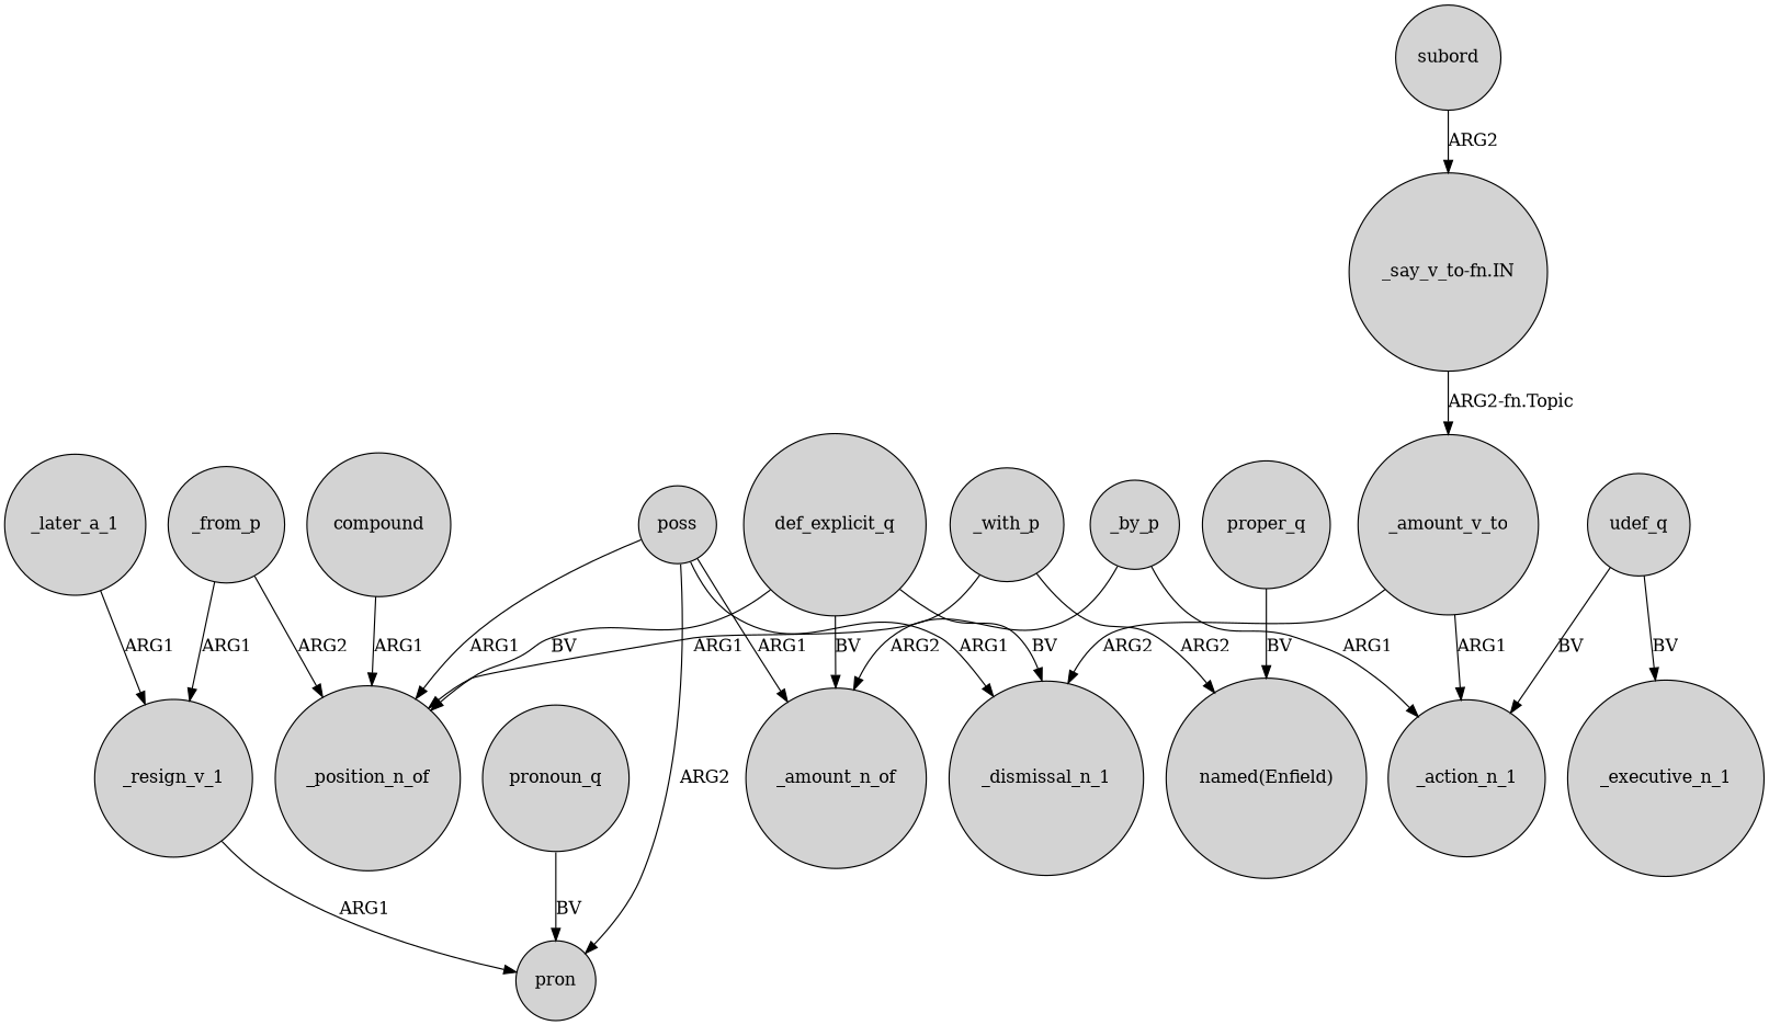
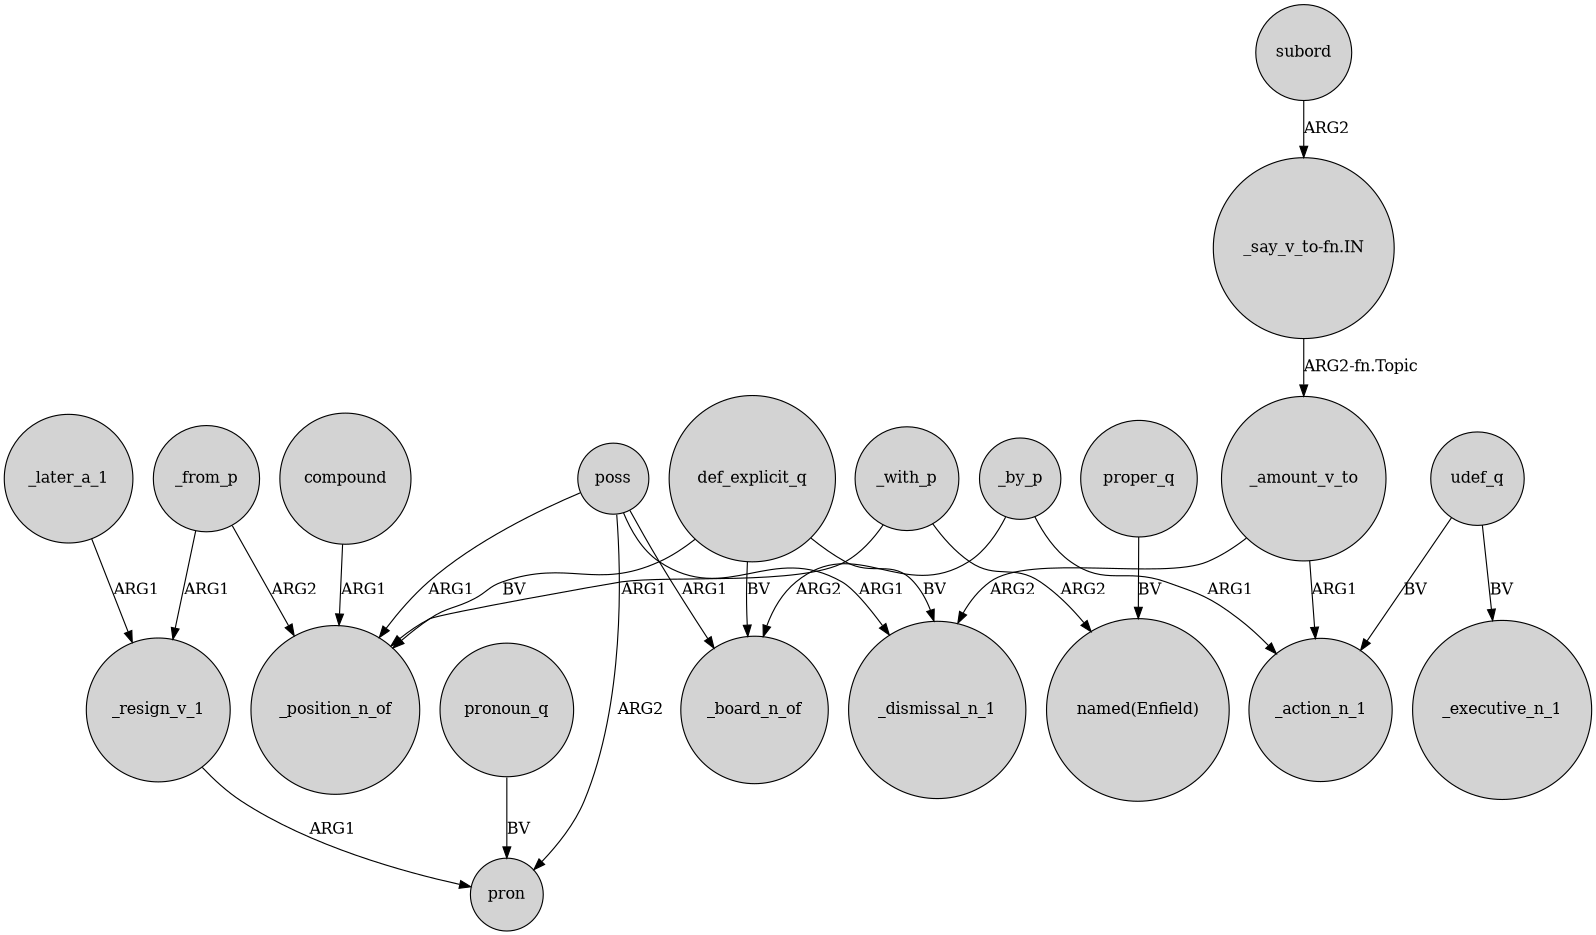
  digraph {
    node [shape=circle style=filled]
    _later_a_1
    _resign_v_1
    pron
    _from_p
    _position_n_of
    subord
    "_say_v_to-fn.IN"
    _amount_v_to
    poss
-   _board_n_of [label=_amount_n_of]
+   _board_n_of
    _dismissal_n_1
    udef_q
    _executive_n_1
    _action_n_1
    _by_p
    def_explicit_q
    _with_p
    "named(Enfield)"
    pronoun_q
    proper_q
    compound
    _later_a_1 -> _resign_v_1 [label=ARG1]
    _resign_v_1 -> pron [label=ARG1]
    _from_p -> _resign_v_1 [label=ARG1]
    _from_p -> _position_n_of [label=ARG2]
    subord -> "_say_v_to-fn.IN" [label=ARG2]
    "_say_v_to-fn.IN" -> _amount_v_to [label="ARG2-fn.Topic"]
    _amount_v_to -> _dismissal_n_1 [label=ARG2]
    _amount_v_to -> _action_n_1 [label=ARG1]
    poss -> pron [label=ARG2]
    poss -> _position_n_of [label=ARG1]
    poss -> _board_n_of [label=ARG1]
    poss -> _dismissal_n_1 [label=ARG1]
    udef_q -> _executive_n_1 [label=BV]
    udef_q -> _action_n_1 [label=BV]
    _by_p -> _board_n_of [label=ARG2]
    _by_p -> _action_n_1 [label=ARG1]
    def_explicit_q -> _position_n_of [label=BV]
    def_explicit_q -> _board_n_of [label=BV]
    def_explicit_q -> _dismissal_n_1 [label=BV]
    _with_p -> _position_n_of [label=ARG1]
    _with_p -> "named(Enfield)" [label=ARG2]
    pronoun_q -> pron [label=BV]
    proper_q -> "named(Enfield)" [label=BV]
    compound -> _position_n_of [label=ARG1]
  }
